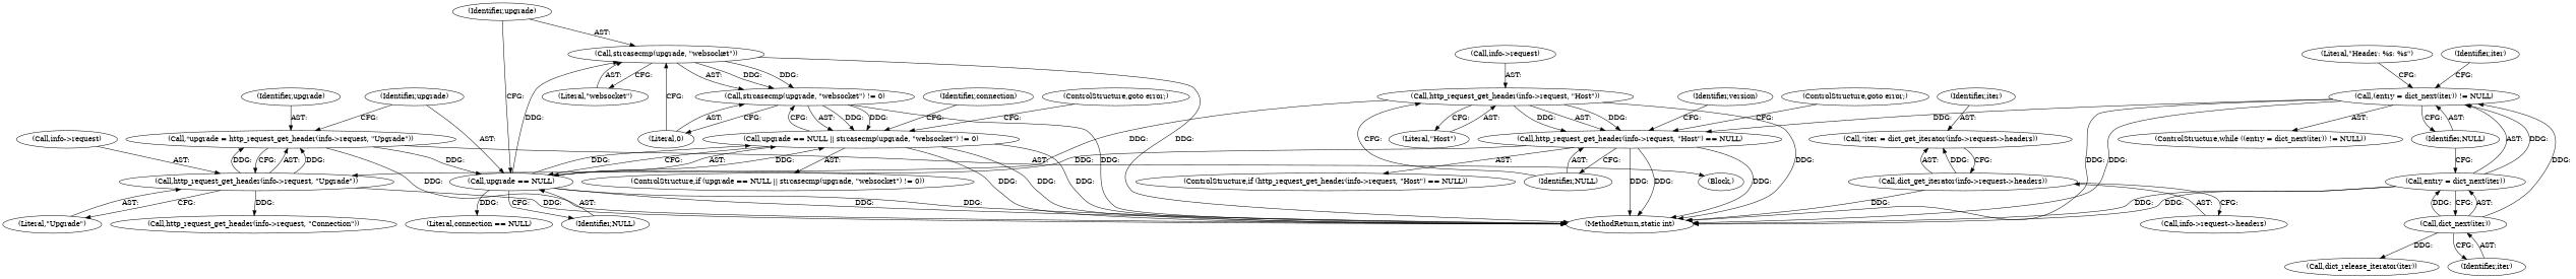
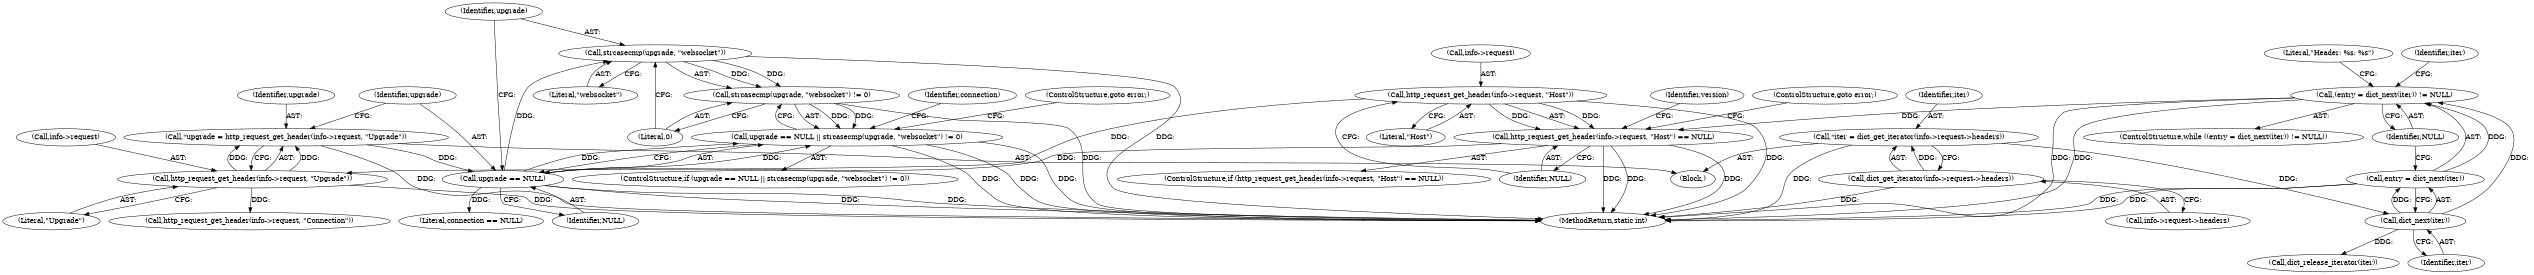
  digraph {
    n1 [label="(Call,strcasecmp(upgrade, \"websocket\"))"]
    n2 [label="(Call,strcasecmp(upgrade, \"websocket\") != 0)"]
    n3 [label="(Literal,\"websocket\")"]
    n4 [label="(MethodReturn,static int)"]
    n5 [label="(Call,upgrade == NULL || strcasecmp(upgrade, \"websocket\") != 0)"]
    n6 [label="(Literal,0)"]
    n7 [label="(Call,upgrade == NULL)"]
    n8 [label="(Identifier,NULL)"]
    n9 [label="(Literal,connection == NULL)"]
    n10 [label="(ControlStructure,if (upgrade == NULL || strcasecmp(upgrade, \"websocket\") != 0))"]
    n11 [label="(Call,*upgrade = http_request_get_header(info->request, \"Upgrade\"))"]
    n12 [label="(Call,http_request_get_header(info->request, \"Upgrade\"))"]
    n13 [label="(Block,)"]
    n14 [label="(Call,http_request_get_header(info->request, \"Connection\"))"]
    n15 [label="(Literal,\"Upgrade\")"]
    n16 [label="(Call,http_request_get_header(info->request, \"Host\"))"]
    n17 [label="(Call,http_request_get_header(info->request, \"Host\") == NULL)"]
    n18 [label="(Literal,\"Host\")"]
    n19 [label="(ControlStructure,if (http_request_get_header(info->request, \"Host\") == NULL))"]
    n20 [label="(Identifier,NULL)"]
    n21 [label="(Call,(entry = dict_next(iter)) != NULL)"]
    n22 [label="(Identifier,NULL)"]
    n23 [label="(ControlStructure,while ((entry = dict_next(iter)) != NULL))"]
    n24 [label="(Call,entry = dict_next(iter))"]
    n25 [label="(Call,dict_next(iter))"]
    n26 [label="(Call,dict_release_iterator(iter))"]
    n27 [label="(Identifier,iter)"]
    n28 [label="(Call,*iter = dict_get_iterator(info->request->headers))"]
    n29 [label="(Call,dict_get_iterator(info->request->headers))"]
    n30 [label="(Call,info->request->headers)"]
    n31 [label="(Literal,\"Header: %s: %s\")"]
    n32 [label="(Identifier,upgrade)"]
    n33 [label="(Identifier,connection)"]
    n34 [label="(Identifier,iter)"]
    n35 [label="(Identifier,upgrade)"]
    n36 [label="(Identifier,upgrade)"]
    n37 [label="(Identifier,version)"]
    n38 [label="(ControlStructure,goto error;)"]
    n39 [label="(ControlStructure,goto error;)"]
    n40 [label="(Call,info->request)"]
    n41 [label="(Identifier,iter)"]
    n42 [label="(Call,info->request)"]
    n1 -> n2 [label="AST: "]
    n1 -> n2 [label="DDG: "]
    n1 -> n2 [label="DDG: "]
    n1 -> n3 [label="CFG: "]
    n1 -> n4 [label="DDG: "]
    n2 -> n4 [label="DDG: "]
    n2 -> n5 [label="AST: "]
    n2 -> n5 [label="DDG: "]
    n2 -> n5 [label="DDG: "]
    n2 -> n6 [label="CFG: "]
    n3 -> n1 [label="AST: "]
    n5 -> n2 [label="CFG: "]
    n5 -> n4 [label="DDG: "]
    n5 -> n4 [label="DDG: "]
    n5 -> n4 [label="DDG: "]
    n5 -> n7 [label="CFG: "]
    n5 -> n10 [label="AST: "]
    n6 -> n1 [label="CFG: "]
    n6 -> n2 [label="AST: "]
    n7 -> n1 [label="DDG: "]
    n7 -> n4 [label="DDG: "]
    n7 -> n4 [label="DDG: "]
    n7 -> n5 [label="AST: "]
    n7 -> n5 [label="DDG: "]
    n7 -> n5 [label="DDG: "]
    n7 -> n8 [label="CFG: "]
    n7 -> n9 [label="DDG: "]
    n8 -> n7 [label="AST: "]
    n11 -> n4 [label="DDG: "]
    n11 -> n7 [label="DDG: "]
    n11 -> n12 [label="CFG: "]
    n11 -> n13 [label="AST: "]
    n12 -> n4 [label="DDG: "]
    n12 -> n11 [label="AST: "]
    n12 -> n11 [label="DDG: "]
    n12 -> n11 [label="DDG: "]
    n12 -> n14 [label="DDG: "]
    n12 -> n15 [label="CFG: "]
    n15 -> n12 [label="AST: "]
    n16 -> n4 [label="DDG: "]
    n16 -> n12 [label="DDG: "]
    n16 -> n17 [label="AST: "]
    n16 -> n17 [label="DDG: "]
    n16 -> n17 [label="DDG: "]
    n16 -> n18 [label="CFG: "]
    n17 -> n4 [label="DDG: "]
    n17 -> n4 [label="DDG: "]
    n17 -> n4 [label="DDG: "]
    n17 -> n7 [label="DDG: "]
    n17 -> n19 [label="AST: "]
    n17 -> n20 [label="CFG: "]
    n18 -> n16 [label="AST: "]
    n20 -> n16 [label="CFG: "]
    n20 -> n17 [label="AST: "]
    n21 -> n4 [label="DDG: "]
    n21 -> n4 [label="DDG: "]
    n21 -> n17 [label="DDG: "]
    n21 -> n22 [label="CFG: "]
    n21 -> n23 [label="AST: "]
    n22 -> n21 [label="AST: "]
    n22 -> n24 [label="CFG: "]
    n24 -> n4 [label="DDG: "]
    n24 -> n4 [label="DDG: "]
    n24 -> n21 [label="AST: "]
    n24 -> n21 [label="DDG: "]
    n24 -> n25 [label="CFG: "]
    n25 -> n21 [label="DDG: "]
    n25 -> n24 [label="AST: "]
    n25 -> n24 [label="DDG: "]
    n25 -> n26 [label="DDG: "]
    n25 -> n27 [label="CFG: "]
    n27 -> n25 [label="AST: "]
+   n28 -> n4 [label="DDG: "]
+   n28 -> n13 [label="AST: "]
+   n28 -> n25 [label="DDG: "]
    n28 -> n29 [label="CFG: "]
    n29 -> n4 [label="DDG: "]
    n29 -> n28 [label="AST: "]
    n29 -> n28 [label="DDG: "]
    n29 -> n30 [label="CFG: "]
    n30 -> n29 [label="AST: "]
    n31 -> n21 [label="CFG: "]
    n32 -> n11 [label="AST: "]
    n33 -> n5 [label="CFG: "]
    n34 -> n21 [label="CFG: "]
    n35 -> n1 [label="AST: "]
    n35 -> n7 [label="CFG: "]
    n36 -> n7 [label="AST: "]
    n36 -> n11 [label="CFG: "]
    n37 -> n17 [label="CFG: "]
    n38 -> n17 [label="CFG: "]
    n39 -> n5 [label="CFG: "]
    n40 -> n16 [label="AST: "]
    n41 -> n28 [label="AST: "]
    n42 -> n12 [label="AST: "]
  }
